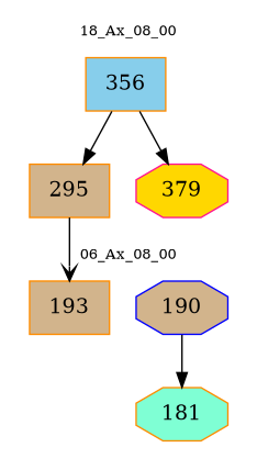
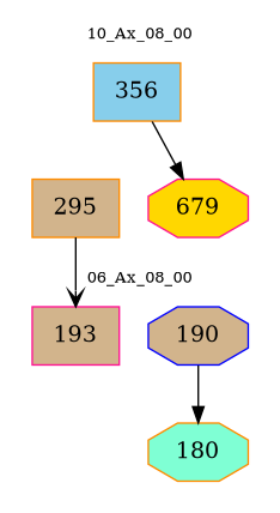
  digraph {
    node [color=darkorange fillcolor=tan shape=octagon style=filled]
    edge [arrowhead=normal color=black]
    n1 [color=blue label=190]
-   n2 [fillcolor=aquamarine label=181]
-   n3 [label=193 shape=box]
+   n2 [fillcolor=aquamarine label=180]
+   n3 [color=deeppink label=193 shape=box]
    n4 [fillcolor=skyblue label=356 shape=box]
    n5 [label=295 shape=box]
-   n6 [color=deeppink fillcolor=gold label=379]
+   n6 [color=deeppink fillcolor=gold label=679]
    subgraph cluster_1 {
      color=white
      fontsize=10
      label="06_Ax_08_00"
      n1
      n2
      n3
    }
    subgraph cluster_2 {
      color=white
      fontsize=10
-     label="18_Ax_08_00"
+     label="10_Ax_08_00"
      n4
      n5
      n6
    }
    n1 -> n2
-   n4 -> n5
    n4 -> n6
    n5 -> n3 [arrowhead=vee]
  }
